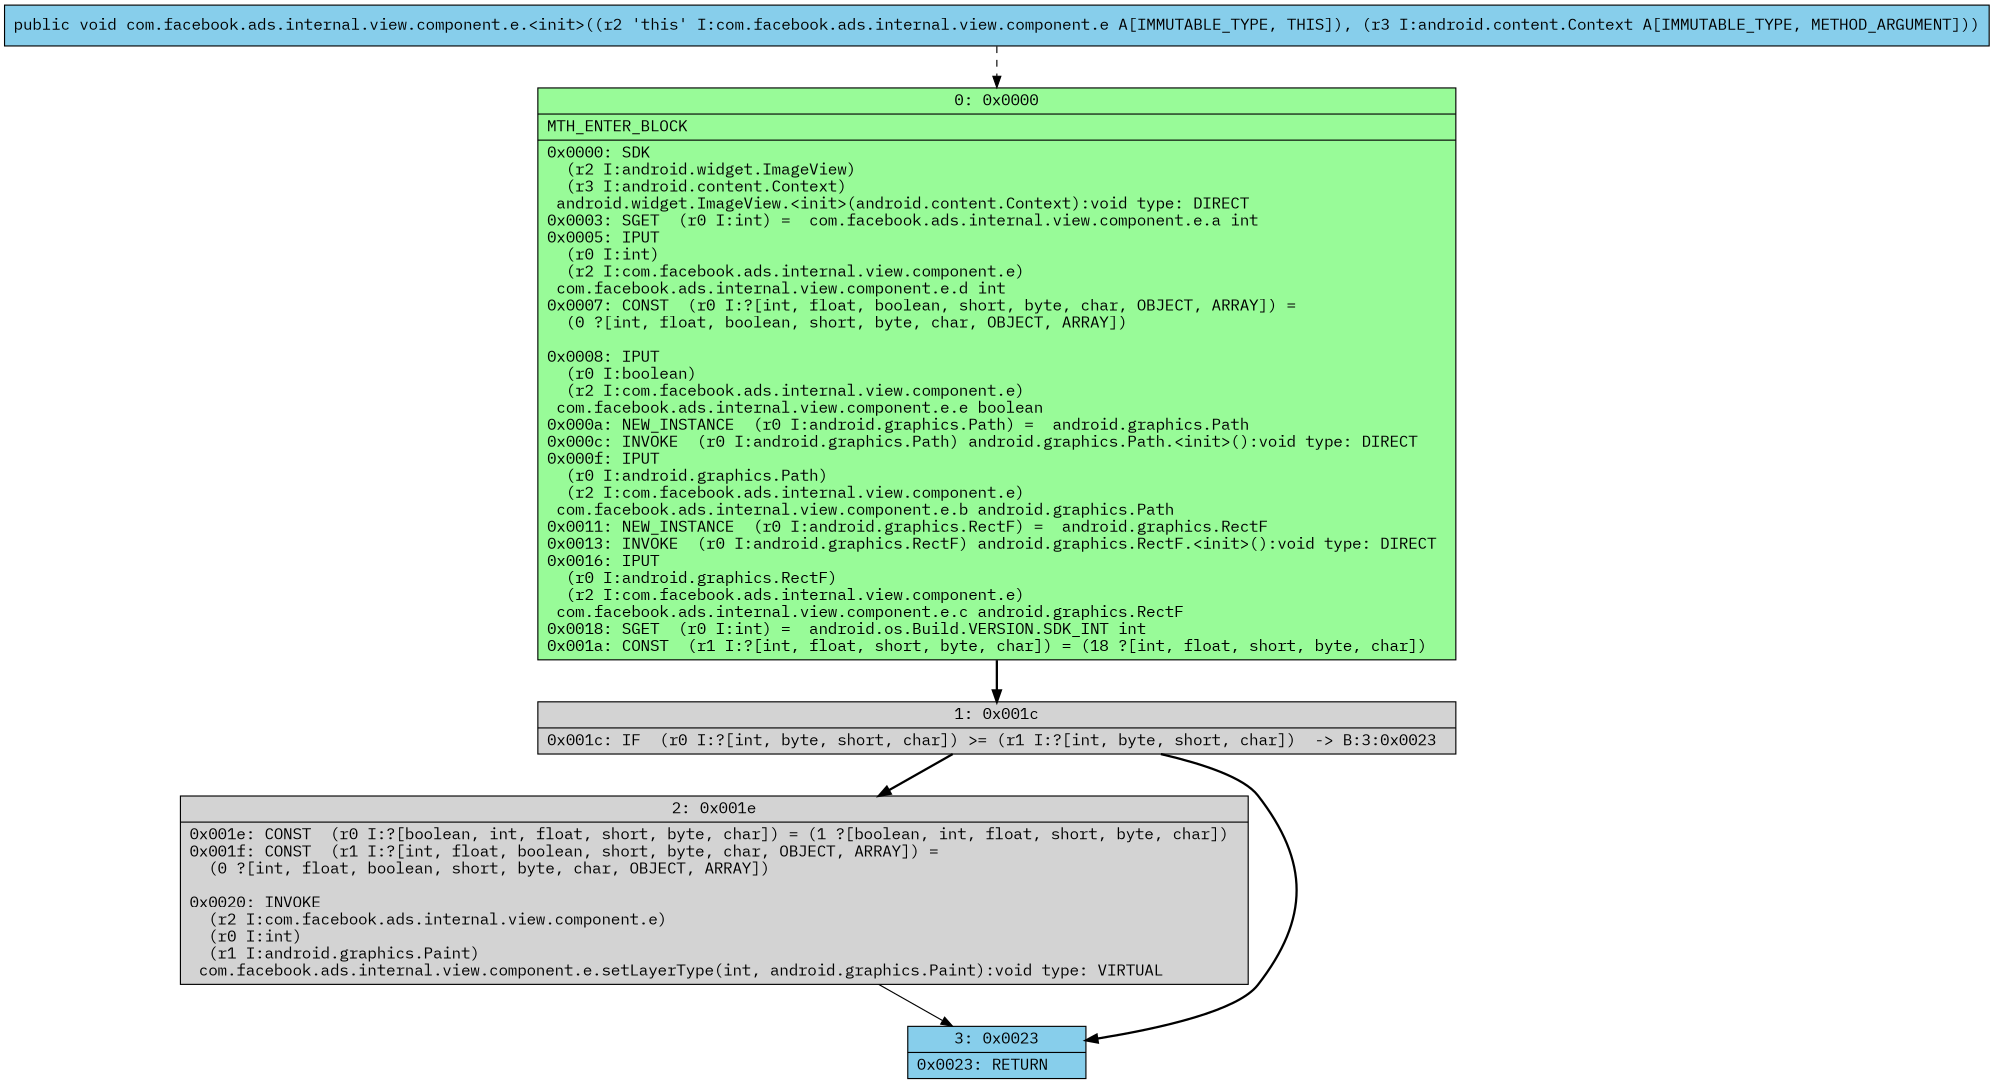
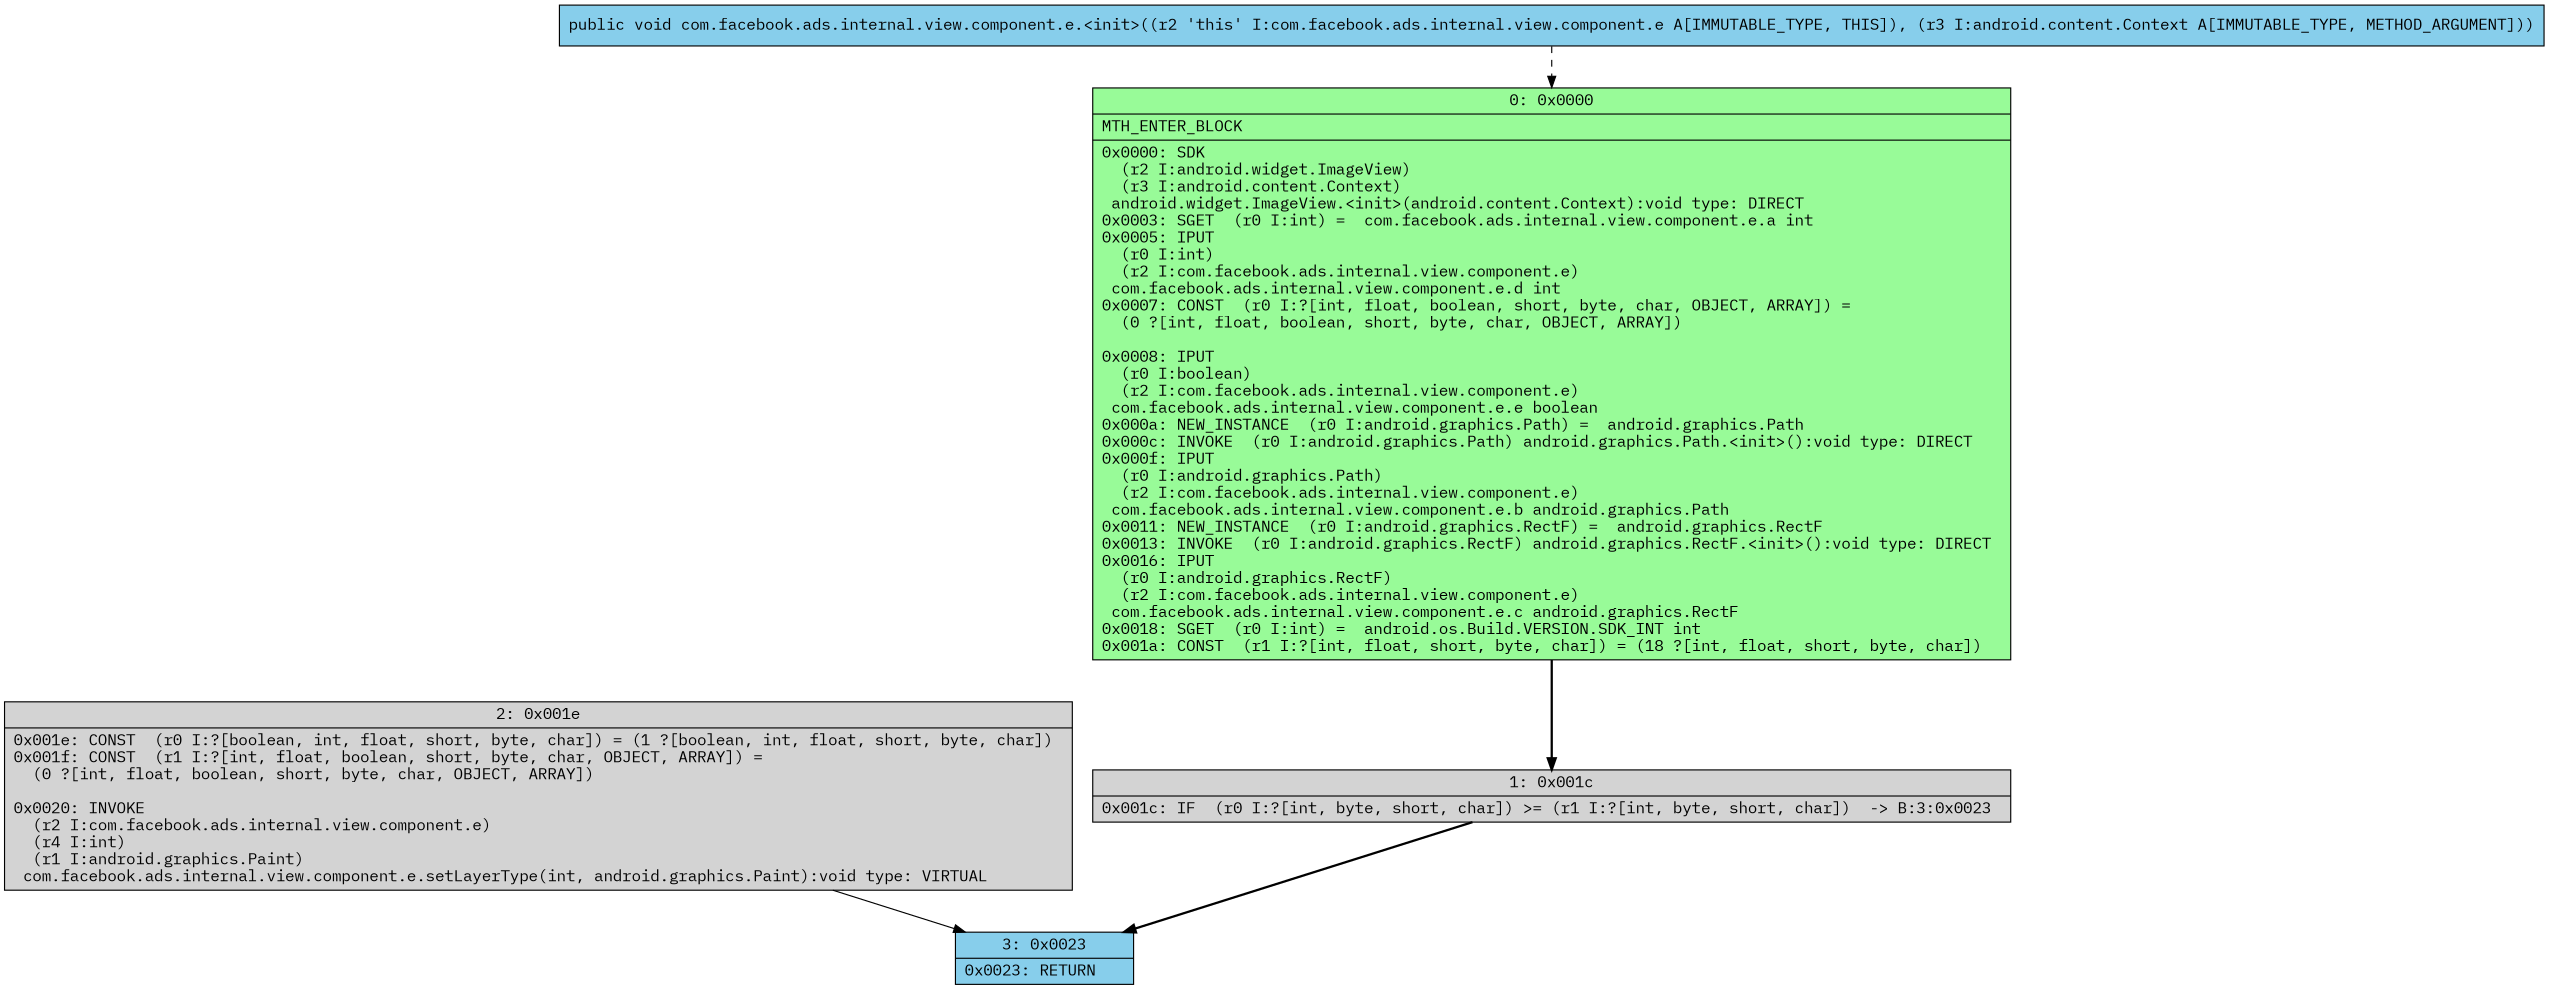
  digraph {
    fontname="IBM Plex Mono"
    node [fillcolor=lightgrey fontname="IBM Plex Mono" shape=record style=filled]
    edge [fontname="IBM Plex Mono" style=bold]
    n1 [fillcolor=palegreen label="{0\:\ 0x0000|MTH_ENTER_BLOCK\l|0x0000: SDK  \l  (r2 I:android.widget.ImageView)\l  (r3 I:android.content.Context)\l android.widget.ImageView.\<init\>(android.content.Context):void type: DIRECT \l0x0003: SGET  (r0 I:int) =  com.facebook.ads.internal.view.component.e.a int \l0x0005: IPUT  \l  (r0 I:int)\l  (r2 I:com.facebook.ads.internal.view.component.e)\l com.facebook.ads.internal.view.component.e.d int \l0x0007: CONST  (r0 I:?[int, float, boolean, short, byte, char, OBJECT, ARRAY]) = \l  (0 ?[int, float, boolean, short, byte, char, OBJECT, ARRAY])\l \l0x0008: IPUT  \l  (r0 I:boolean)\l  (r2 I:com.facebook.ads.internal.view.component.e)\l com.facebook.ads.internal.view.component.e.e boolean \l0x000a: NEW_INSTANCE  (r0 I:android.graphics.Path) =  android.graphics.Path \l0x000c: INVOKE  (r0 I:android.graphics.Path) android.graphics.Path.\<init\>():void type: DIRECT \l0x000f: IPUT  \l  (r0 I:android.graphics.Path)\l  (r2 I:com.facebook.ads.internal.view.component.e)\l com.facebook.ads.internal.view.component.e.b android.graphics.Path \l0x0011: NEW_INSTANCE  (r0 I:android.graphics.RectF) =  android.graphics.RectF \l0x0013: INVOKE  (r0 I:android.graphics.RectF) android.graphics.RectF.\<init\>():void type: DIRECT \l0x0016: IPUT  \l  (r0 I:android.graphics.RectF)\l  (r2 I:com.facebook.ads.internal.view.component.e)\l com.facebook.ads.internal.view.component.e.c android.graphics.RectF \l0x0018: SGET  (r0 I:int) =  android.os.Build.VERSION.SDK_INT int \l0x001a: CONST  (r1 I:?[int, float, short, byte, char]) = (18 ?[int, float, short, byte, char]) \l}"]
    n2 [label="{1\:\ 0x001c|0x001c: IF  (r0 I:?[int, byte, short, char]) \>= (r1 I:?[int, byte, short, char])  \-\> B:3:0x0023 \l}"]
-   n3 [label="{2\:\ 0x001e|0x001e: CONST  (r0 I:?[boolean, int, float, short, byte, char]) = (1 ?[boolean, int, float, short, byte, char]) \l0x001f: CONST  (r1 I:?[int, float, boolean, short, byte, char, OBJECT, ARRAY]) = \l  (0 ?[int, float, boolean, short, byte, char, OBJECT, ARRAY])\l \l0x0020: INVOKE  \l  (r2 I:com.facebook.ads.internal.view.component.e)\l  (r0 I:int)\l  (r1 I:android.graphics.Paint)\l com.facebook.ads.internal.view.component.e.setLayerType(int, android.graphics.Paint):void type: VIRTUAL \l}"]
+   n3 [label="{2\:\ 0x001e|0x001e: CONST  (r0 I:?[boolean, int, float, short, byte, char]) = (1 ?[boolean, int, float, short, byte, char]) \l0x001f: CONST  (r1 I:?[int, float, boolean, short, byte, char, OBJECT, ARRAY]) = \l  (0 ?[int, float, boolean, short, byte, char, OBJECT, ARRAY])\l \l0x0020: INVOKE  \l  (r2 I:com.facebook.ads.internal.view.component.e)\l  (r4 I:int)\l  (r1 I:android.graphics.Paint)\l com.facebook.ads.internal.view.component.e.setLayerType(int, android.graphics.Paint):void type: VIRTUAL \l}"]
    n4 [fillcolor=skyblue label="{3\:\ 0x0023|0x0023: RETURN   \l}"]
    n5 [fillcolor=skyblue label="{public void com.facebook.ads.internal.view.component.e.\<init\>((r2 'this' I:com.facebook.ads.internal.view.component.e A[IMMUTABLE_TYPE, THIS]), (r3 I:android.content.Context A[IMMUTABLE_TYPE, METHOD_ARGUMENT])) }"]
    n1 -> n2
-   n2 -> n3
    n2 -> n4
    n3 -> n4 [style=solid]
    n5 -> n1 [style=dashed]
  }
